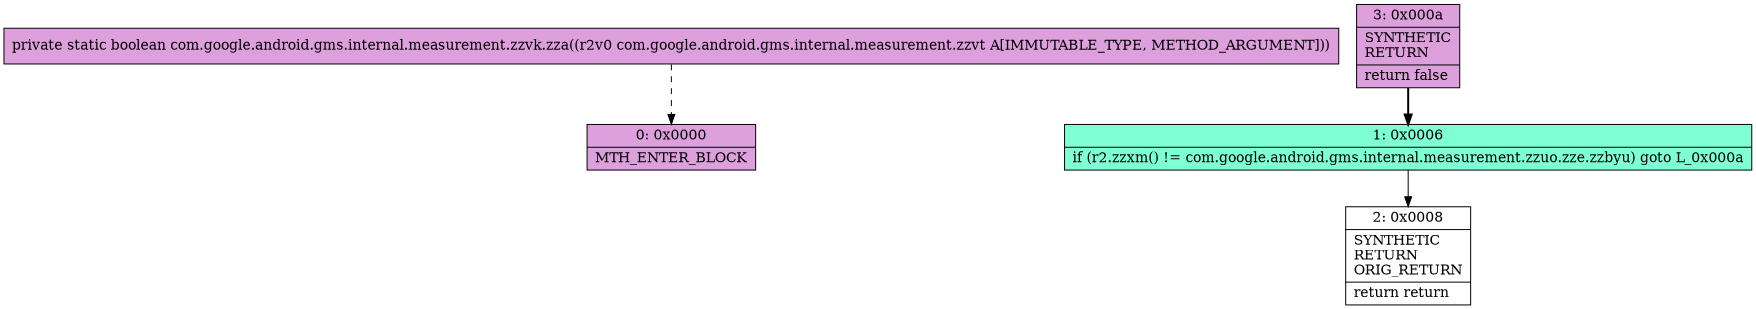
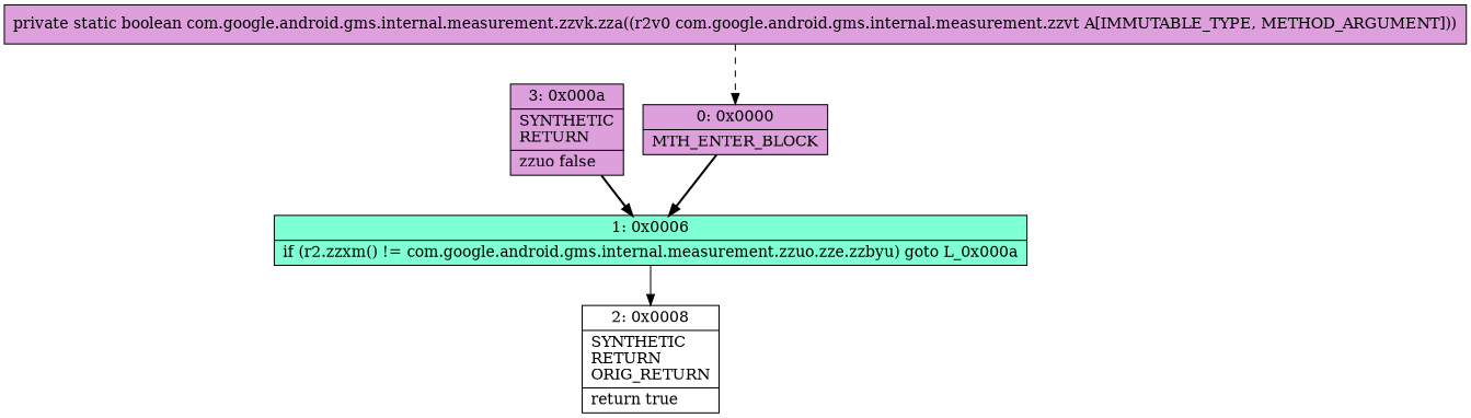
  digraph {
    fontname="DejaVu Serif"
    node [fillcolor=plum fontname="DejaVu Serif" shape=record style=filled]
    edge [fontname="DejaVu Serif" style=bold]
    n1 [label="{0\:\ 0x0000|MTH_ENTER_BLOCK\l}"]
    n2 [fillcolor=aquamarine label="{1\:\ 0x0006|if (r2.zzxm() != com.google.android.gms.internal.measurement.zzuo.zze.zzbyu) goto L_0x000a\l}"]
-   n3 [fillcolor=white label="{2\:\ 0x0008|SYNTHETIC\lRETURN\lORIG_RETURN\l|return return\l}"]
-   n4 [label="{3\:\ 0x000a|SYNTHETIC\lRETURN\l|return false\l}"]
+   n3 [fillcolor=white label="{2\:\ 0x0008|SYNTHETIC\lRETURN\lORIG_RETURN\l|return true\l}"]
+   n4 [label="{3\:\ 0x000a|SYNTHETIC\lRETURN\l|zzuo false\l}"]
    n5 [label="{private static boolean com.google.android.gms.internal.measurement.zzvk.zza((r2v0 com.google.android.gms.internal.measurement.zzvt A[IMMUTABLE_TYPE, METHOD_ARGUMENT])) }"]
+   n1 -> n2
    n2 -> n3 [style=solid]
    n4 -> n2
    n5 -> n1 [style=dashed]
  }
